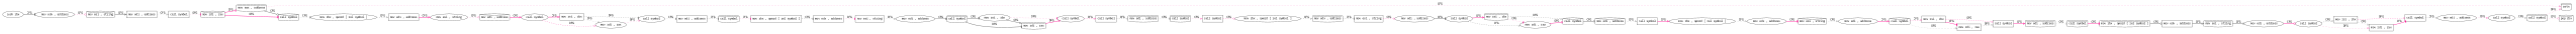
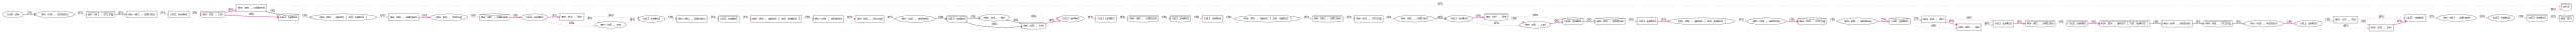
  digraph {
    fontname="IBM Plex Mono"
    rankdir=LR
    node [fontname="IBM Plex Mono" shape=cylinder]
    edge [arrowhead=onormal color=gray40 fontname="IBM Plex Mono" style=bold]
    n1 [label="push rbx" shape=ellipse]
    n2 [label="mov edx , address" shape=ellipse]
    n3 [label="mov esi , string"]
    n4 [label="mov edi , address" shape=box]
    n5 [label="call symbol" shape=box]
    n6 [label="mov rdi , rax"]
-   n7 [label="mov eax , address"]
+   n7 [label="mov eax , address" shape=box]
    n8 [label="call symbol"]
    n9 [label=retn]
    n10 [label="mov rbx , qword [ rel symbol ]" shape=ellipse]
    n11 [label="mov edx , address" shape=box]
    n12 [label="mov esi , string" shape=ellipse]
    n13 [label="mov edi , address"]
    n14 [label="call symbol" shape=ellipse]
    n15 [label="mov rsi , rbx" shape=box]
    n16 [label="mov rdi , rax" shape=ellipse]
    n17 [label="call symbol" shape=ellipse]
    n18 [label="mov edi , address" shape=box]
    n19 [label="call symbol"]
    n20 [label="mov rbx , qword [ rel symbol ]" shape=box]
    n21 [label="mov edx , address" shape=box]
    n22 [label="mov esi , string" shape=box]
    n23 [label="mov edi , address" shape=ellipse]
    n24 [label="call symbol"]
    n25 [label="mov rsi , rbx" shape=ellipse]
    n26 [label="mov rdi , rax"]
    n27 [label="call symbol" shape=ellipse]
    n28 [label="call symbol" shape=box]
    n29 [label="mov edi , address"]
    n30 [label="call symbol"]
    n31 [label="call symbol" shape=box]
    n32 [label="mov rbx , qword [ rel symbol ]" shape=ellipse]
    n33 [label="mov edx , address"]
    n34 [label="mov esi , string" shape=box]
    n35 [label="mov edi , address" shape=ellipse]
    n36 [label="call symbol" shape=ellipse]
    n37 [label="mov rsi , rbx"]
    n38 [label="mov rdi , rax" shape=ellipse]
    n39 [label="call symbol"]
    n40 [label="mov edi , address"]
    n41 [label="call symbol" shape=box]
    n42 [label="mov rbx , qword [ rel symbol ]" shape=ellipse]
    n43 [label="mov edx , address" shape=ellipse]
    n44 [label="mov esi , string"]
    n45 [label="mov edi , address" shape=ellipse]
    n46 [label="call symbol"]
    n47 [label="mov rsi , rbx" shape=box]
    n48 [label="mov rdi , rax" shape=box]
    n49 [label="call symbol" shape=box]
    n50 [label="mov edi , address"]
    n51 [label="call symbol"]
    n52 [label="mov rbx , qword [ rel symbol ]"]
    n53 [label="mov edx , address" shape=box]
    n54 [label="mov esi , string"]
    n55 [label="mov edi , address" shape=ellipse]
    n56 [label="call symbol" shape=ellipse]
    n57 [label="mov rsi , rbx" shape=box]
    n58 [label="mov rdi , rax" shape=box]
    n59 [label="call symbol" shape=box]
    n60 [label="mov edi , address" shape=ellipse]
    n61 [label="call symbol" shape=ellipse]
    n62 [label="call symbol"]
    n63 [label="pop rbx"]
    n1 -> n2 [arrowhead=tee label=CFG]
    n2 -> n3 [arrowhead=odot color=deeppink label=CFG style=dashed]
    n3 -> n4 [label=CFG]
    n4 -> n5 [label=CFG style=dotted]
    n5 -> n6 [arrowhead=tee color=deeppink label=DFG style=dotted]
    n6 -> n7 [arrowhead=odot color=deeppink label=CFG]
    n6 -> n8 [arrowhead=tee color=deeppink label=DFG]
    n7 -> n8 [arrowhead=odot label=CFG]
    n7 -> n9 [color=deeppink label=CFG style=dotted]
    n8 -> n10 [arrowhead=tee label=CFG style=dotted]
    n10 -> n11 [label=CFG style=dashed]
    n11 -> n12 [color=deeppink label=CFG]
    n12 -> n13 [arrowhead=odot color=deeppink label=CFG style=dotted]
    n13 -> n14 [color=deeppink label=CFG]
    n14 -> n15 [color=deeppink label=CFG]
    n14 -> n16 [color=deeppink label=DFG style=dashed]
    n15 -> n16 [arrowhead=odot label=CFG style=dotted]
    n15 -> n17 [arrowhead=tee label=DFG style=dashed]
    n16 -> n17 [arrowhead=odot color=deeppink label=DFG style=dotted]
    n17 -> n18 [arrowhead=tee label=CFG style=dotted]
    n18 -> n19 [arrowhead=tee label=CFG style=dashed]
    n19 -> n20 [arrowhead=tee color=deeppink label=CFG style=dotted]
    n20 -> n21 [arrowhead=tee label=CFG style=dashed]
    n21 -> n22 [arrowhead=tee color=deeppink label=CFG style=dotted]
    n22 -> n23 [label=CFG style=dotted]
    n23 -> n24 [arrowhead=tee label=CFG]
    n24 -> n25 [arrowhead=tee label=CFG]
    n24 -> n26 [arrowhead=tee label=DFG]
    n25 -> n26 [label=CFG]
    n25 -> n27 [arrowhead=tee color=deeppink label=DFG style=dotted]
    n26 -> n27 [arrowhead=odot color=deeppink label=DFG]
    n27 -> n28 [color=deeppink label=CFG style=dashed]
    n28 -> n29 [arrowhead=odot label=CFG style=dashed]
    n29 -> n30 [arrowhead=tee label=CFG style=dotted]
    n30 -> n31 [color=deeppink label=CFG style=dotted]
    n31 -> n32 [arrowhead=odot color=deeppink label=CFG style=dashed]
    n32 -> n33 [label=CFG style=dashed]
    n33 -> n34 [arrowhead=tee label=CFG style=dashed]
    n34 -> n35 [arrowhead=odot color=deeppink label=CFG style=dashed]
    n35 -> n36 [arrowhead=tee label=CFG]
    n36 -> n37 [color=deeppink label=CFG]
    n36 -> n38 [label=DFG style=dashed]
    n37 -> n38 [arrowhead=tee color=deeppink label=CFG style=dotted]
    n37 -> n39 [label=DFG style=dashed]
    n38 -> n39 [arrowhead=odot color=deeppink label=DFG]
    n39 -> n40 [arrowhead=odot label=CFG]
    n40 -> n41 [label=CFG style=dotted]
    n41 -> n42 [color=deeppink label=CFG]
    n42 -> n43 [label=CFG style=dotted]
    n43 -> n44 [arrowhead=tee color=deeppink label=CFG]
    n44 -> n45 [label=CFG style=dotted]
    n45 -> n46 [color=deeppink label=CFG]
    n46 -> n47 [arrowhead=odot color=deeppink label=CFG style=dashed]
    n46 -> n48 [label=DFG style=dotted]
    n47 -> n48 [arrowhead=tee color=deeppink label=CFG]
    n47 -> n49 [arrowhead=odot color=deeppink label=DFG style=dashed]
    n48 -> n49 [arrowhead=odot label=DFG style=dashed]
    n49 -> n50 [color=deeppink label=CFG]
    n50 -> n51 [arrowhead=odot label=CFG style=dotted]
    n51 -> n52 [arrowhead=tee color=deeppink label=CFG]
    n52 -> n53 [arrowhead=odot label=CFG]
    n53 -> n54 [label=CFG]
    n54 -> n55 [arrowhead=odot label=CFG]
    n55 -> n56 [arrowhead=odot color=deeppink label=CFG]
    n56 -> n57 [label=CFG style=dashed]
    n56 -> n58 [color=deeppink label=DFG style=dotted]
    n57 -> n58 [label=CFG style=dotted]
    n57 -> n59 [arrowhead=odot color=deeppink label=DFG style=dashed]
    n58 -> n59 [arrowhead=tee color=deeppink label=DFG]
    n59 -> n60 [arrowhead=odot label=CFG style=dashed]
    n60 -> n61 [color=deeppink label=CFG style=dotted]
    n61 -> n62 [label=CFG style=dotted]
    n62 -> n9 [color=deeppink label=DFG style=dotted]
    n62 -> n63 [arrowhead=odot color=deeppink label=CFG style=dotted]
  }
